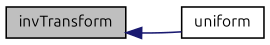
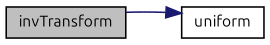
  digraph {
    rankdir=LR
    fontname=Ubuntu
    node [color=black fontname=Ubuntu fontsize=10 shape=record]
    n1 [fillcolor=grey75 fontcolor=black height=0.2 label=invTransform style=filled width=0.4]
    n2 [height=0.2 label=uniform width=0.4]
-   n1 -> n2 [color=midnightblue dir=back fontname=Ubuntu fontsize=10 labelfontname=FreeSans labelfontsize=10 style=solid]
+   n2 -> n1 [color=midnightblue dir=back fontname=Ubuntu fontsize=10 labelfontname=FreeSans labelfontsize=10 style=solid]
  }
